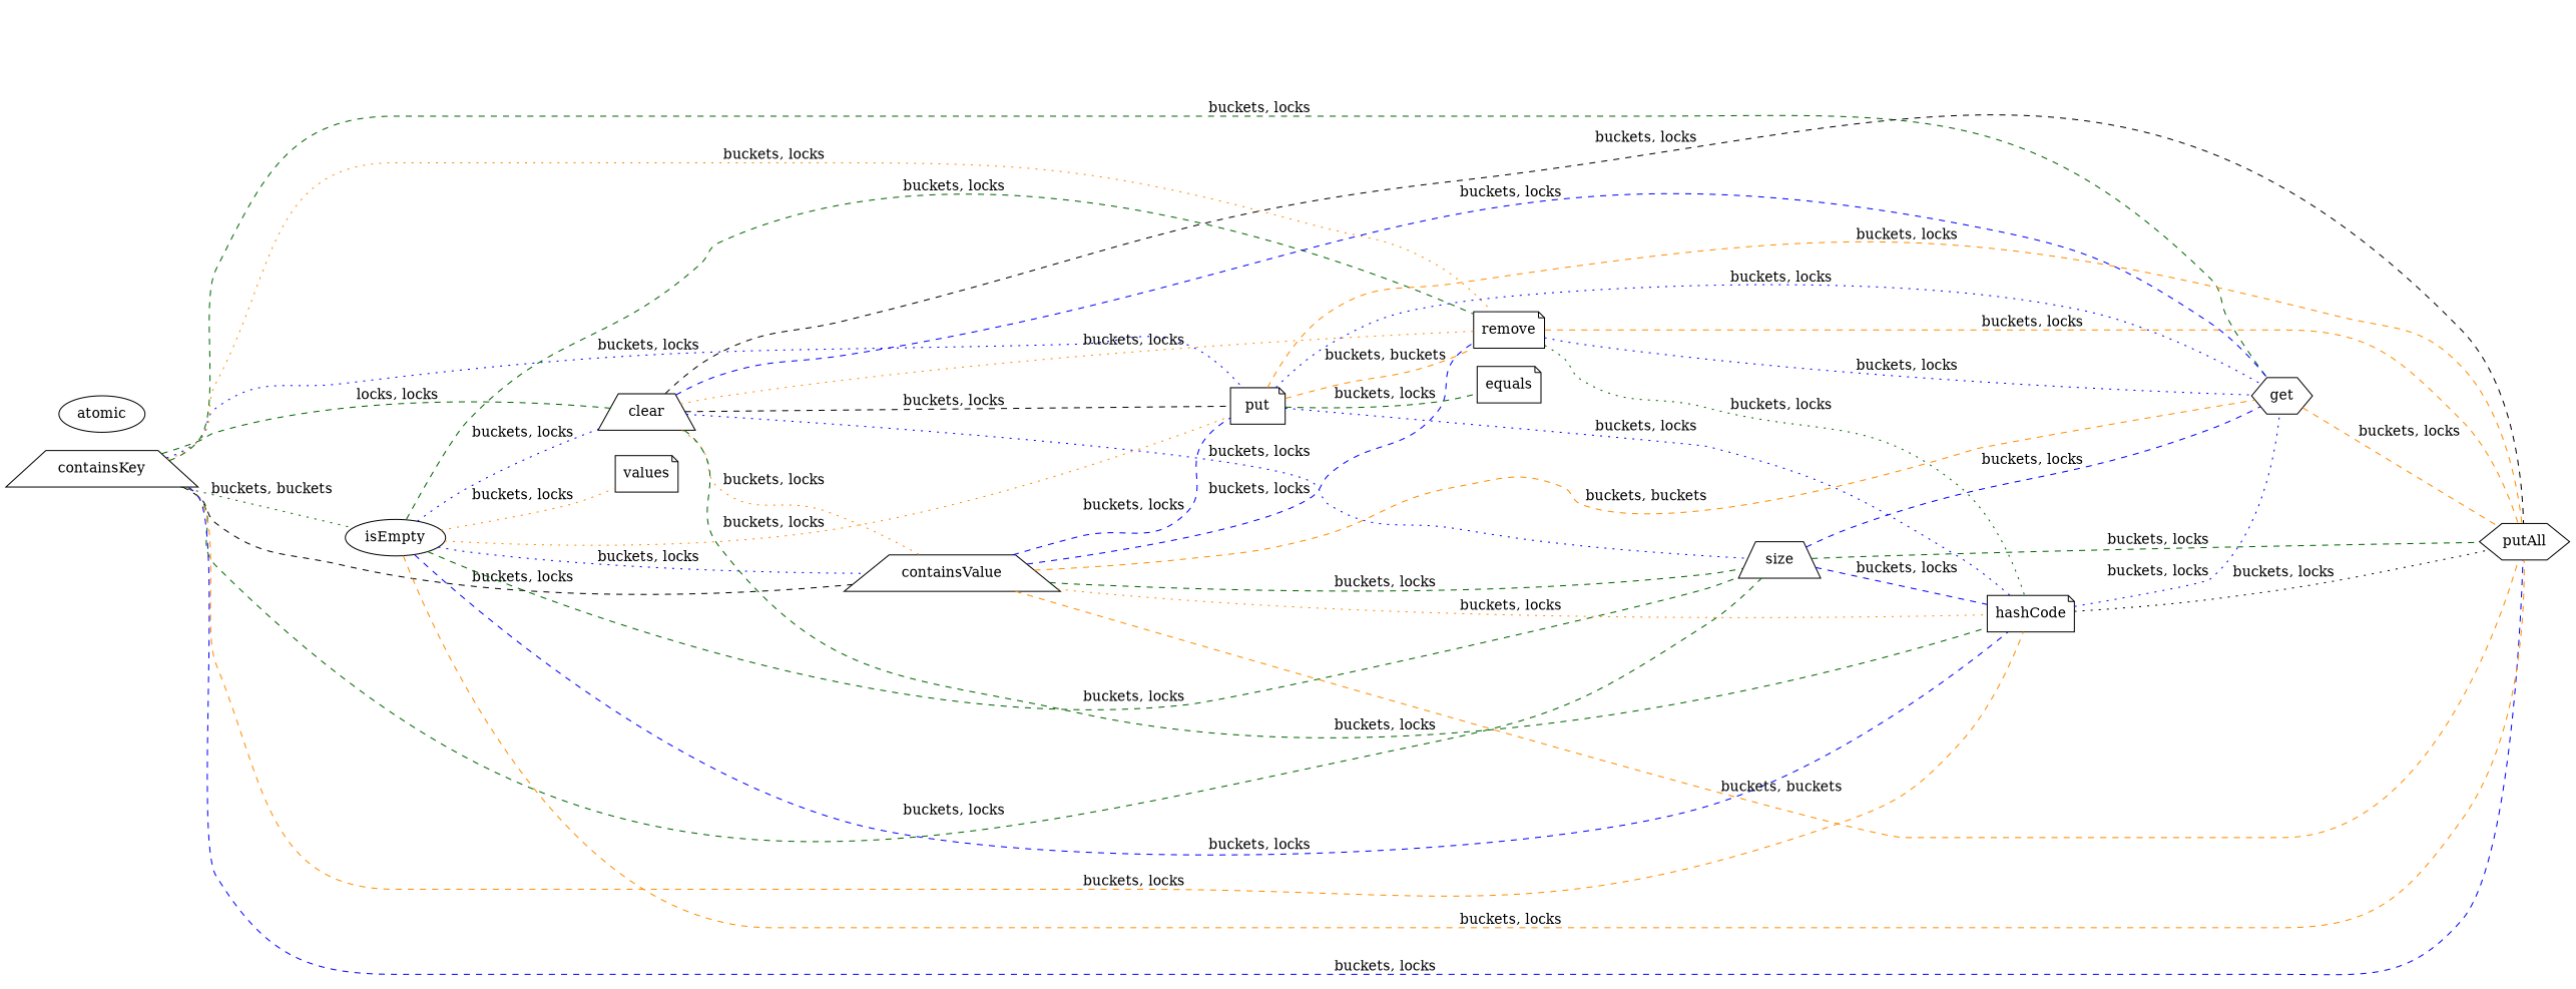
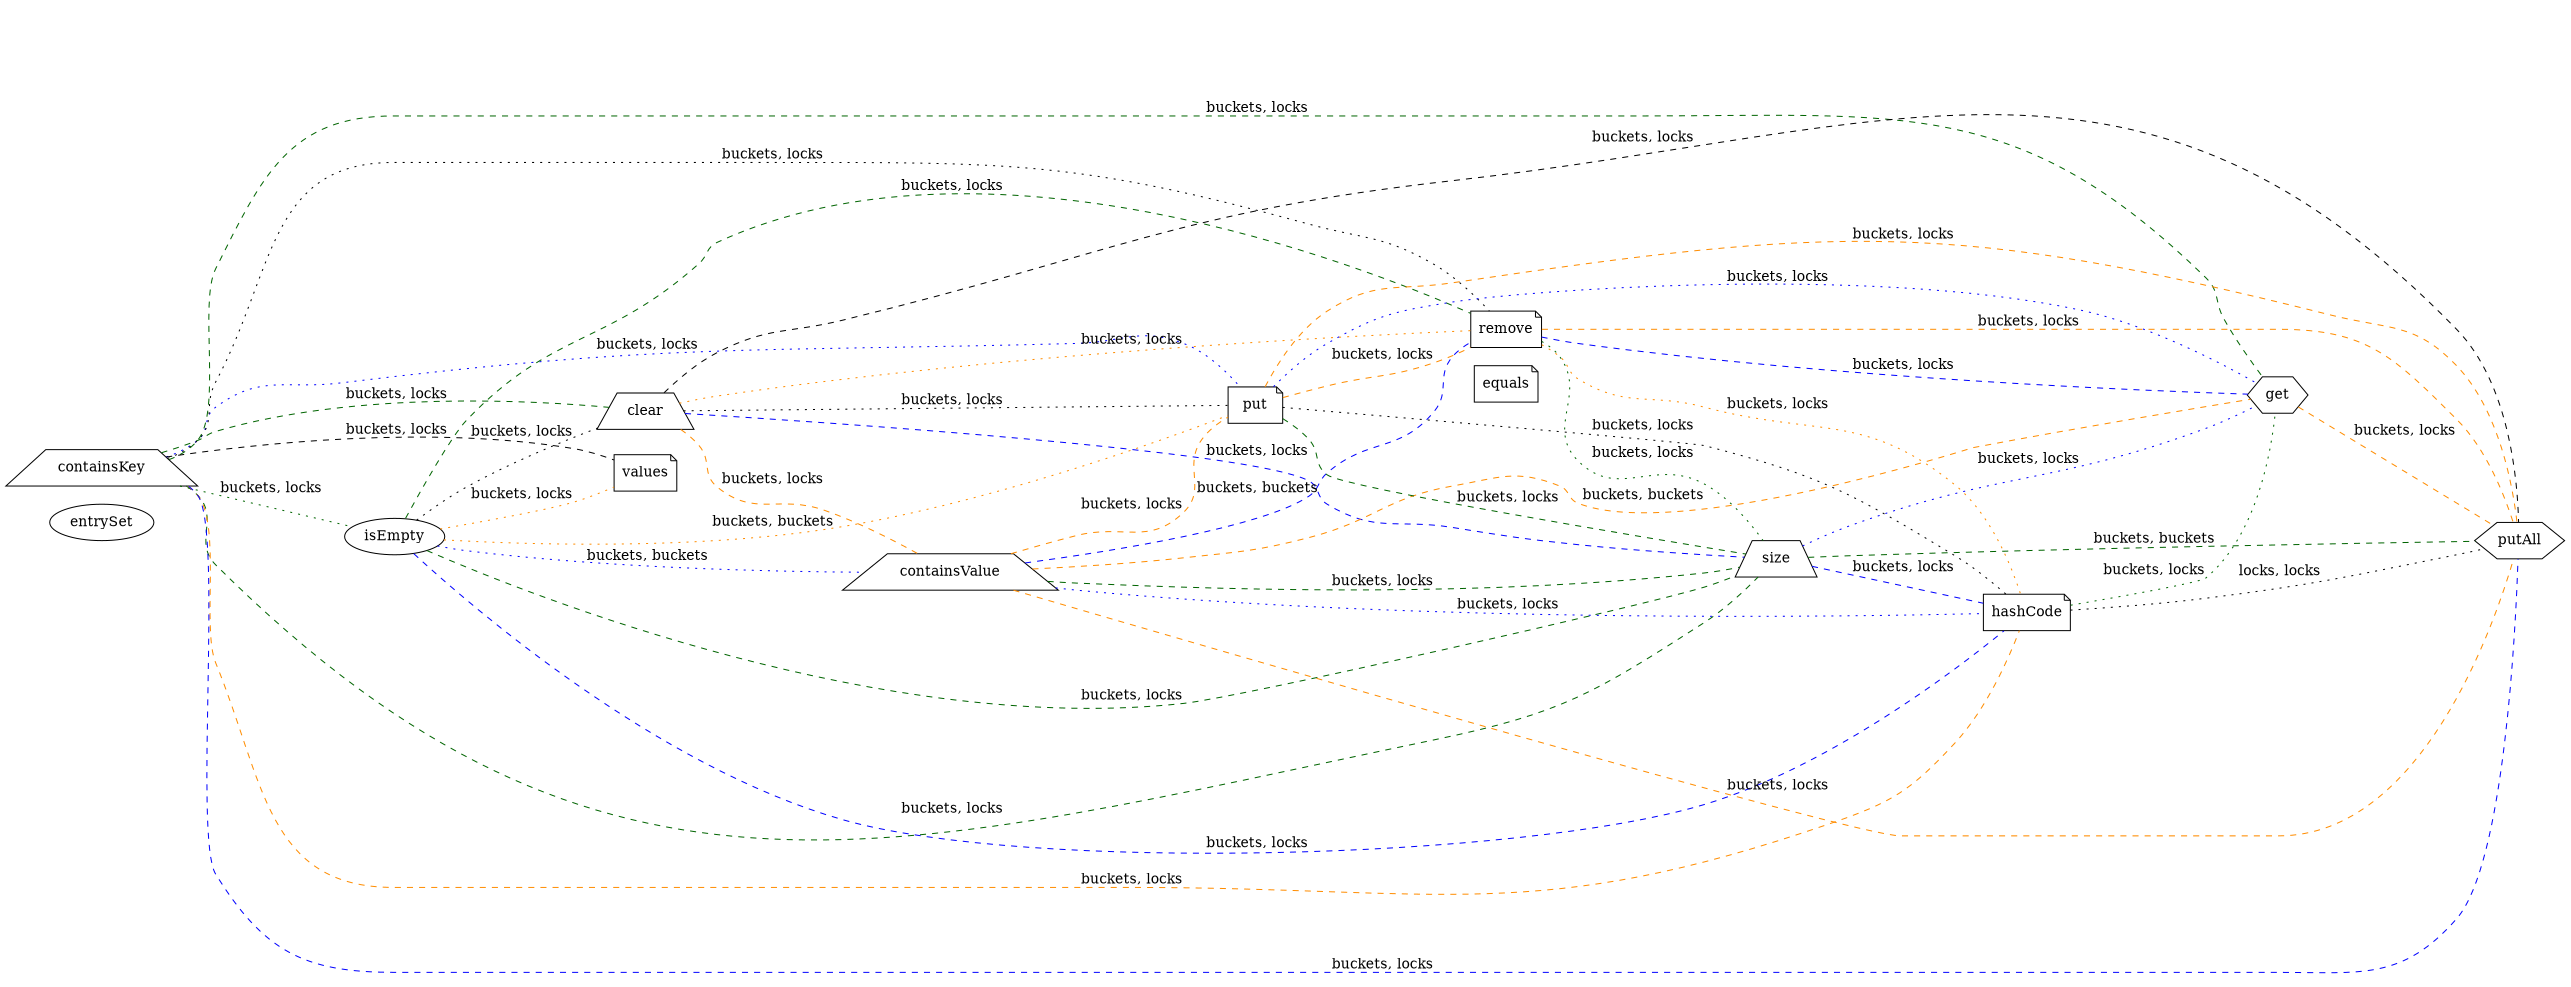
  digraph {
    rankdir=LR
    node [shape=note]
    edge [color=blue dir=none style=dashed]
+   entrySet [shape=ellipse]
    containsKey [shape=trapezium]
    isEmpty [shape=ellipse]
    clear [shape=trapezium]
    containsValue [shape=trapezium]
    put
    remove
    size [shape=trapezium]
    hashCode
    get [shape=hexagon]
    putAll [shape=hexagon]
    values
    equals
-   atomic [shape=ellipse]
-   containsKey -> isEmpty [color=darkgreen label=" buckets, buckets" style=dotted]
-   containsKey -> clear [color=darkgreen label=" locks, locks"]
-   containsKey -> containsValue [color=black label=" buckets, locks"]
+   containsKey -> isEmpty [color=darkgreen label=" buckets, locks" style=dotted]
+   containsKey -> clear [color=darkgreen label=" buckets, locks"]
+   containsKey -> values [color=black label=" buckets, locks"]
    containsKey -> put [label=" buckets, locks" style=dotted]
-   containsKey -> remove [color=darkorange label=" buckets, locks" style=dotted]
+   containsKey -> remove [color=black label=" buckets, locks" style=dotted]
    containsKey -> size [color=darkgreen label=" buckets, locks"]
    containsKey -> hashCode [color=darkorange label=" buckets, locks"]
    containsKey -> get [color=darkgreen label=" buckets, locks"]
    containsKey -> putAll [label=" buckets, locks"]
-   isEmpty -> clear [label=" buckets, locks" style=dotted]
-   isEmpty -> containsValue [label=" buckets, locks" style=dotted]
-   isEmpty -> put [color=darkorange label=" buckets, locks" style=dotted]
+   isEmpty -> clear [color=black label=" buckets, locks" style=dotted]
+   isEmpty -> containsValue [label=" buckets, buckets" style=dotted]
+   isEmpty -> put [color=darkorange label=" buckets, buckets" style=dotted]
    isEmpty -> remove [color=darkgreen label=" buckets, locks"]
    isEmpty -> size [color=darkgreen label=" buckets, locks"]
    isEmpty -> hashCode [label=" buckets, locks"]
-   isEmpty -> putAll [color=darkorange label=" buckets, locks"]
    isEmpty -> values [color=darkorange label=" buckets, locks" style=dotted]
-   clear -> containsValue [color=darkorange label=" buckets, locks" style=dotted]
-   clear -> put [color=black label=" buckets, locks"]
+   clear -> containsValue [color=darkorange label=" buckets, locks"]
+   clear -> put [color=black label=" buckets, locks" style=dotted]
    clear -> remove [color=darkorange label=" buckets, locks" style=dotted]
-   clear -> size [label=" buckets, locks" style=dotted]
-   clear -> hashCode [color=darkgreen label=" buckets, locks"]
-   clear -> get [label=" buckets, locks"]
+   clear -> size [label=" buckets, locks"]
    clear -> putAll [color=black label=" buckets, locks"]
-   containsValue -> put [label=" buckets, locks"]
-   containsValue -> remove [label=" buckets, locks"]
+   containsValue -> put [color=darkorange label=" buckets, locks"]
+   containsValue -> remove [label=" buckets, buckets"]
    containsValue -> size [color=darkgreen label=" buckets, locks"]
-   containsValue -> hashCode [color=darkorange label=" buckets, locks" style=dotted]
+   containsValue -> hashCode [label=" buckets, locks" style=dotted]
    containsValue -> get [color=darkorange label=" buckets, buckets"]
-   containsValue -> putAll [color=darkorange label=" buckets, buckets"]
-   put -> remove [color=darkorange label=" buckets, buckets"]
-   put -> equals [color=darkgreen label=" buckets, locks"]
-   put -> hashCode [label=" buckets, locks" style=dotted]
+   containsValue -> putAll [color=darkorange label=" buckets, locks"]
+   put -> remove [color=darkorange label=" buckets, locks"]
+   put -> size [color=darkgreen label=" buckets, locks"]
+   put -> hashCode [color=black label=" buckets, locks" style=dotted]
    put -> get [label=" buckets, locks" style=dotted]
    put -> putAll [color=darkorange label=" buckets, locks"]
-   remove -> hashCode [color=darkgreen label=" buckets, locks" style=dotted]
-   remove -> get [label=" buckets, locks" style=dotted]
+   remove -> size [color=darkgreen label=" buckets, locks" style=dotted]
+   remove -> hashCode [color=darkorange label=" buckets, locks" style=dotted]
+   remove -> get [label=" buckets, locks"]
    remove -> putAll [color=darkorange label=" buckets, locks"]
    size -> hashCode [label=" buckets, locks"]
-   size -> get [label=" buckets, locks"]
-   size -> putAll [color=darkgreen label=" buckets, locks"]
-   hashCode -> get [label=" buckets, locks" style=dotted]
-   hashCode -> putAll [color=black label=" buckets, locks" style=dotted]
+   size -> get [label=" buckets, locks" style=dotted]
+   size -> putAll [color=darkgreen label=" buckets, buckets"]
+   hashCode -> get [color=darkgreen label=" buckets, locks" style=dotted]
+   hashCode -> putAll [color=black label=" locks, locks" style=dotted]
    get -> putAll [color=darkorange label=" buckets, locks"]
  }
